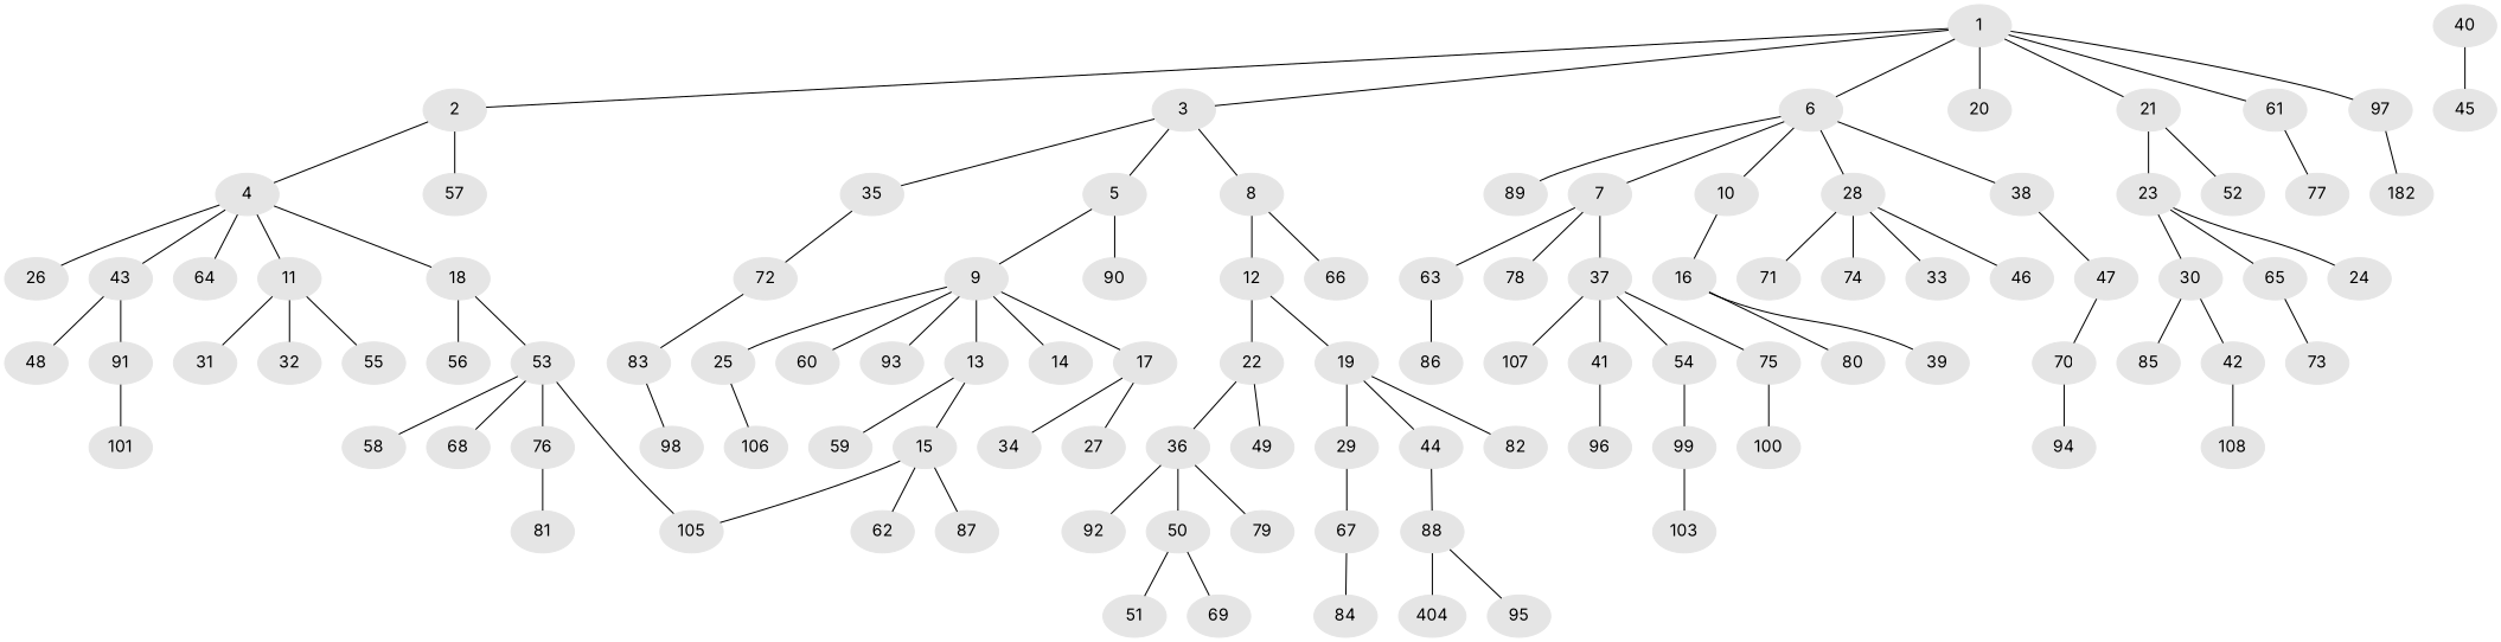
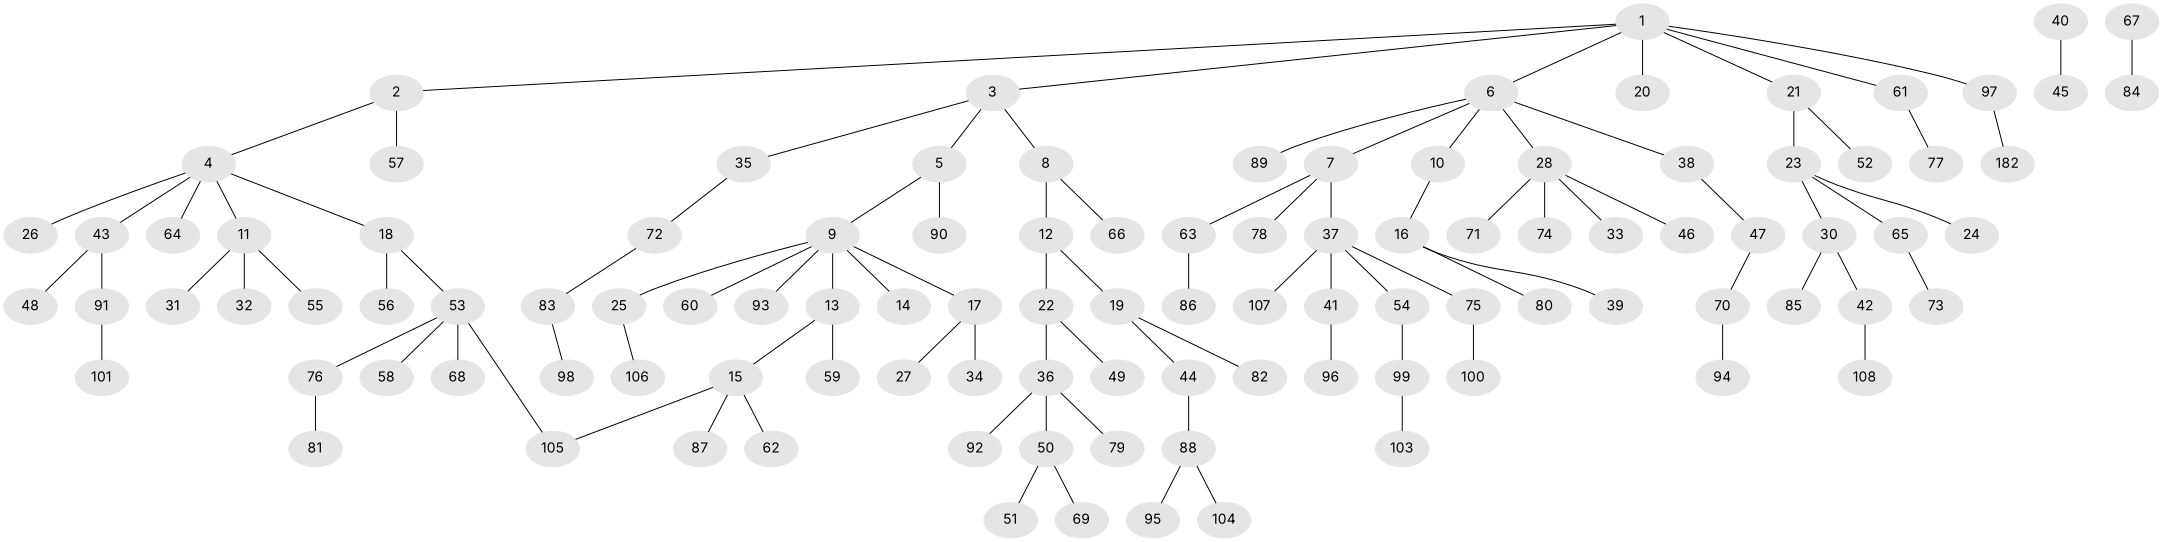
  graph {
    fontname=Inter
    node [color=gray90 fontname=Inter style=filled]
    edge [fontname=Inter]
    1
    2
    3
    6
    20
    21
    61
    97
    4
    57
    5
    8
    35
    7
    10
    28
    38
    89
    23
    52
    77
    n22 [label=182]
    11
    18
    26
    43
    64
    9
    90
    12
    66
    72
    31
    32
    55
    53
    56
    48
    91
    13
    14
    17
    25
    60
    93
    37
    63
    78
    16
    33
    46
    71
    74
    47
    41
    54
    75
    107
    86
    19
    22
    15
    59
    27
    34
    106
    39
    80
-   29
    44
    82
    36
    49
    62
    87
    105
    40
    45
    58
    68
    76
    67
    88
    24
    30
    65
    50
    79
    92
    42
    85
    73
    84
    108
    83
    51
    69
    96
    99
    100
    70
    101
    95
-   104 [label=404]
+   104
    94
    81
    103
    98
    1 -- 2
    1 -- 3
    1 -- 6
    1 -- 20
    1 -- 21
    1 -- 61
    1 -- 97
    2 -- 4
    2 -- 57
    3 -- 5
    3 -- 8
    3 -- 35
    6 -- 7
    6 -- 10
    6 -- 28
    6 -- 38
    6 -- 89
    21 -- 23
    21 -- 52
    61 -- 77
    97 -- n22
    4 -- 11
    4 -- 18
    4 -- 26
    4 -- 43
    4 -- 64
    5 -- 9
    5 -- 90
    8 -- 12
    8 -- 66
    35 -- 72
    7 -- 37
    7 -- 63
    7 -- 78
    10 -- 16
    28 -- 33
    28 -- 46
    28 -- 71
    28 -- 74
    38 -- 47
    23 -- 24
    23 -- 30
    23 -- 65
    11 -- 31
    11 -- 32
    11 -- 55
    18 -- 53
    18 -- 56
    43 -- 48
    43 -- 91
    9 -- 13
    9 -- 14
    9 -- 17
    9 -- 25
    9 -- 60
    9 -- 93
    12 -- 19
    12 -- 22
    72 -- 83
    53 -- 105
    53 -- 58
    53 -- 68
    53 -- 76
    91 -- 101
    13 -- 15
    13 -- 59
    17 -- 27
    17 -- 34
    25 -- 106
    37 -- 41
    37 -- 54
    37 -- 75
    37 -- 107
    63 -- 86
    16 -- 39
    16 -- 80
    47 -- 70
    41 -- 96
    54 -- 99
    75 -- 100
-   19 -- 29
    19 -- 44
    19 -- 82
    22 -- 36
    22 -- 49
    15 -- 62
    15 -- 87
    15 -- 105
-   29 -- 67
    44 -- 88
    36 -- 50
    36 -- 79
    36 -- 92
    40 -- 45
    76 -- 81
    67 -- 84
    88 -- 95
    88 -- 104
    30 -- 42
    30 -- 85
    65 -- 73
    50 -- 51
    50 -- 69
    42 -- 108
    83 -- 98
    99 -- 103
    70 -- 94
  }
